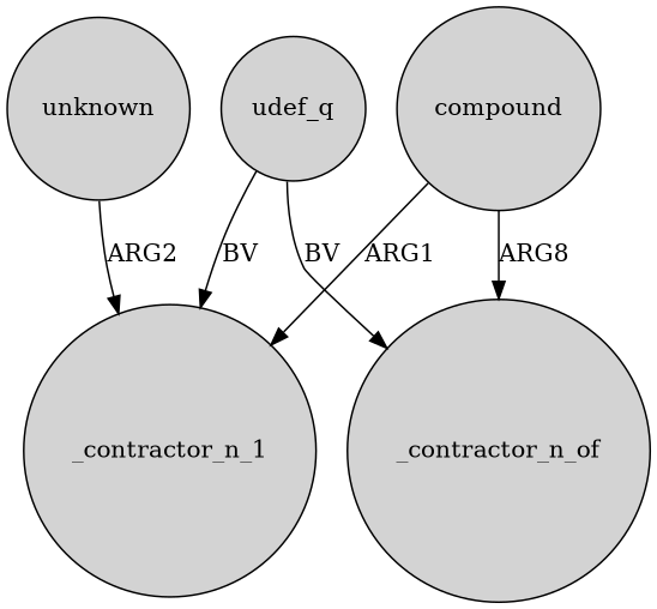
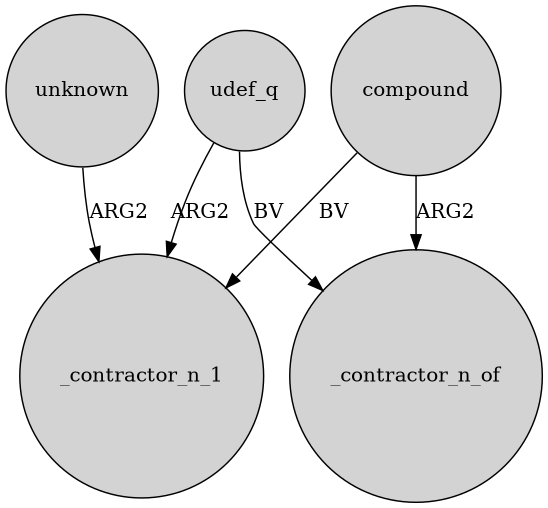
  digraph {
    node [shape=circle style=filled]
    compound
    _contractor_n_1
    n3 [label=_contractor_n_of]
    udef_q
    unknown
-   compound -> _contractor_n_1 [label=ARG1]
-   compound -> n3 [label=ARG8]
-   udef_q -> _contractor_n_1 [label=BV]
+   compound -> _contractor_n_1 [label=BV]
+   compound -> n3 [label=ARG2]
+   udef_q -> _contractor_n_1 [label=ARG2]
    udef_q -> n3 [label=BV]
    unknown -> _contractor_n_1 [label=ARG2]
  }
